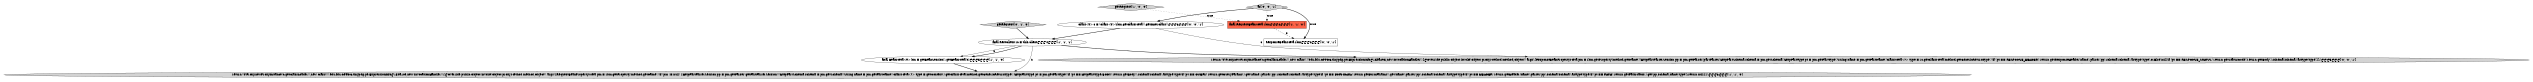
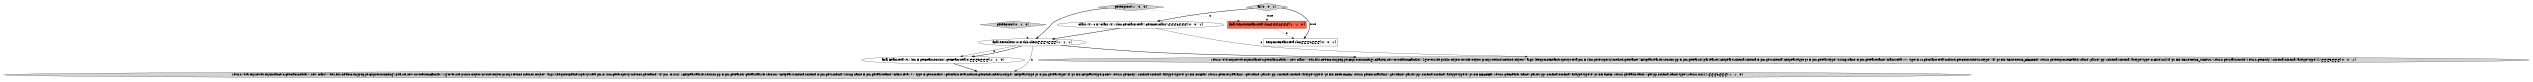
  digraph {
    node [fillcolor=lightgray shape=ellipse style=filled]
    edge [style=bold]
    n1 [label="return (T)Proxy.newProxyInstance(c.getClassLoader(),new Class((((edu.fdu.CPPDG.tinypdg.pe.ExpressionInfo@15ba1c9,new InvocationHandler(){@Override public Object invoke(Object proxy,Method method,Object(( args){RequestBeanPropertyMeta pm = rbm.getProperty(method.getName())if (pm != null) {HttpPartParserSession pp = pm.getParser(getPartParserSession())HttpPartSchema schema = pm.getSchema()String name = pm.getPartName()ClassMeta<?> type = getContext().getClassMeta(method.getGenericReturnType())HttpPartType pt = pm.getPartType()if (pt == HttpPartType.BODY) return getBody().schema(schema).asType(type)if (pt == QUERY) return getQueryParams().get(name).parser(pp).schema(schema).asType(type)if (pt == FORMDATA) return getFormParams().get(name).parser(pp).schema(schema).asType(type)if (pt == HEADER) return getHeader(name).parser(pp).schema(schema).asType(type)if (pt == PATH) return getPathMatch().get(pp,schema,name,type)}return null}})@@@6@@@['1', '1', '0']"]
    n2 [fillcolor=tomato label="final RequestBeanMeta rbm@@@2@@@['1', '1', '0']" shape=box]
    n3 [fillcolor=white label="ResponseBeanMeta rbm@@@2@@@['0', '0', '1']" shape=box]
    n4 [fillcolor=white label="final BeanMeta<T> bm = getBeanSession().getBeanMeta(c)@@@5@@@['1', '1', '0']"]
    n5 [label="getRequest['0', '1', '0']" shape=diamond]
    n6 [fillcolor=white label="final RestClient rc = this.client@@@4@@@['1', '1', '1']"]
    n7 [label="return (T)Proxy.newProxyInstance(c.getClassLoader(),new Class((((edu.fdu.CPPDG.tinypdg.pe.ExpressionInfo@15ba295,new InvocationHandler(){@Override public Object invoke(Object proxy,Method method,Object(( args){ResponseBeanPropertyMeta pm = rbm.getProperty(method.getName())HttpPartParserSession pp = pm.getParser(partParser)HttpPartSchema schema = pm.getSchema()HttpPartType pt = pm.getPartType()String name = pm.getPartName()ClassMeta<?> type = rc.getClassMeta(method.getGenericReturnType())if (pt == RESPONSE_HEADER) return getResponseHeader(name).parser(pp).schema(schema).asType(type).orElse(null)if (pt == RESPONSE_STATUS) return getStatusCode()return getBody().schema(schema).asType(type)}})@@@5@@@['0', '0', '1']"]
    n8 [label="getRequest['1', '0', '0']" shape=diamond]
    n9 [label="as['0', '0', '1']" shape=diamond]
    n10 [fillcolor=white label="Class<T> c = (Class<T>)rbm.getClassMeta().getInnerClass()@@@3@@@['0', '0', '1']"]
    n2 -> n3 [label=0 style=dashed]
    n4 -> n1
-   n5 -> n6
+   n5 -> n6 [style=dotted]
    n6 -> n1 [label=c style=solid]
    n6 -> n4 [label=c style=solid]
    n6 -> n4
    n6 -> n7
-   n8 -> n2 [label=true style=dotted]
+   n8 -> n2 [label=c style=dotted]
+   n8 -> n6
    n9 -> n2 [label=true style=dotted]
    n9 -> n3 [label=true]
    n9 -> n10
    n10 -> n6
    n10 -> n7 [label=c style=solid]
  }
